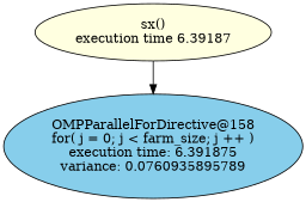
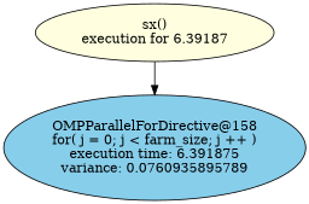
  digraph {
    node [root=156 style=filled]
-   n1 [height=0.86111 label="sx()\nexecution time 6.39187" width=3.5556 fillcolor=lightyellow]
+   n1 [height=0.86111 label="sx()\nexecution for 6.39187" width=3.5556 fillcolor=lightyellow]
    n2 [height=1.5694 label="OMPParallelForDirective@158\nfor( j = 0; j < farm_size; j ++ )\nexecution time: 6.391875\nvariance: 0.0760935895789" width=4.5 fillcolor=skyblue]
    n1 -> n2
  }
